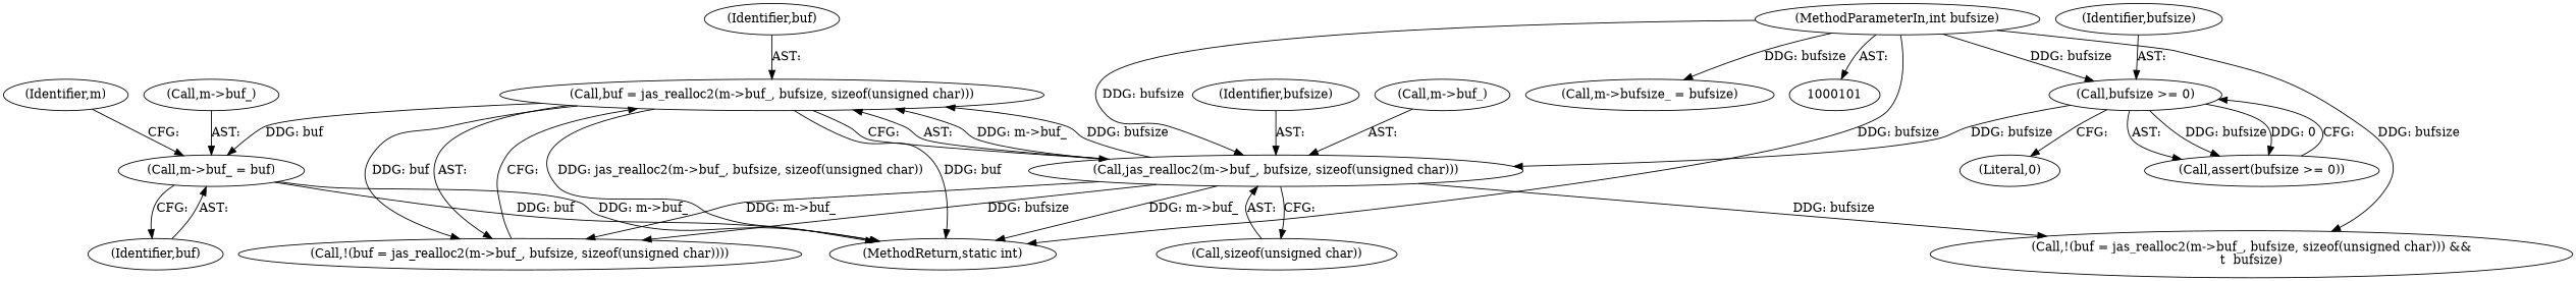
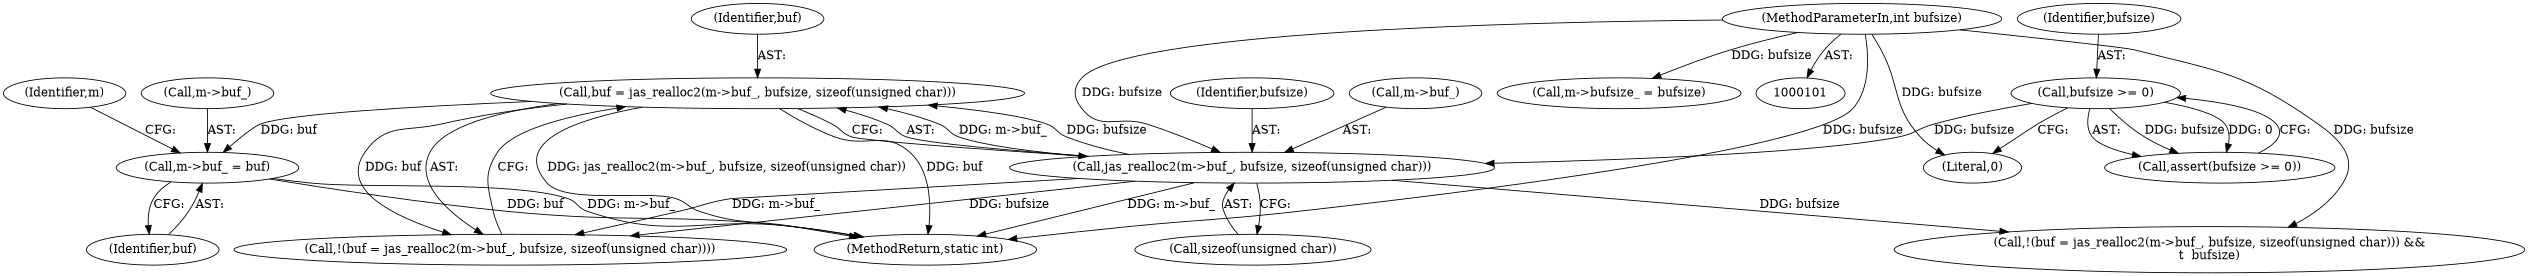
  digraph {
    n1 [label="(Call,m->buf_ = buf)"]
    n2 [label="(Identifier,buf)"]
    n3 [label="(MethodReturn,static int)"]
    n4 [label="(Call,buf = jas_realloc2(m->buf_, bufsize, sizeof(unsigned char)))"]
    n5 [label="(Call,jas_realloc2(m->buf_, bufsize, sizeof(unsigned char)))"]
    n6 [label="(Call,!(buf = jas_realloc2(m->buf_, bufsize, sizeof(unsigned char))))"]
    n7 [label="(Call,sizeof(unsigned char))"]
    n8 [label="(Call,!(buf = jas_realloc2(m->buf_, bufsize, sizeof(unsigned char))) &&\n\t  bufsize)"]
    n9 [label="(Call,bufsize >= 0)"]
    n10 [label="(Literal,0)"]
    n11 [label="(Call,assert(bufsize >= 0))"]
    n12 [label="(MethodParameterIn,int bufsize)"]
    n13 [label="(Call,m->bufsize_ = bufsize)"]
    1000101
    n15 [label="(Identifier,buf)"]
    n16 [label="(Identifier,m)"]
    n17 [label="(Call,m->buf_)"]
    n18 [label="(Identifier,bufsize)"]
    n19 [label="(Identifier,bufsize)"]
    n20 [label="(Call,m->buf_)"]
    n1 -> n2 [label="CFG: "]
    n1 -> n3 [label="DDG: m->buf_"]
    n1 -> n3 [label="DDG: buf"]
    n2 -> n1 [label="AST: "]
    n4 -> n1 [label="DDG: buf"]
    n4 -> n3 [label="DDG: buf"]
    n4 -> n3 [label="DDG: jas_realloc2(m->buf_, bufsize, sizeof(unsigned char))"]
    n4 -> n5 [label="CFG: "]
    n4 -> n6 [label="AST: "]
    n4 -> n6 [label="DDG: buf"]
    n5 -> n3 [label="DDG: m->buf_"]
    n5 -> n4 [label="AST: "]
    n5 -> n4 [label="DDG: m->buf_"]
    n5 -> n4 [label="DDG: bufsize"]
    n5 -> n6 [label="DDG: m->buf_"]
    n5 -> n6 [label="DDG: bufsize"]
    n5 -> n7 [label="CFG: "]
    n5 -> n8 [label="DDG: bufsize"]
    n6 -> n4 [label="CFG: "]
    n7 -> n5 [label="AST: "]
    n9 -> n5 [label="DDG: bufsize"]
    n9 -> n10 [label="CFG: "]
    n9 -> n11 [label="AST: "]
    n9 -> n11 [label="DDG: bufsize"]
    n9 -> n11 [label="DDG: 0"]
    n11 -> n9 [label="CFG: "]
    n12 -> n3 [label="DDG: bufsize"]
    n12 -> n5 [label="DDG: bufsize"]
    n12 -> n8 [label="DDG: bufsize"]
-   n12 -> n9 [label="DDG: bufsize"]
+   n12 -> n10 [label="DDG: bufsize"]
    n12 -> n13 [label="DDG: bufsize"]
    n12 -> 1000101 [label="AST: "]
    n15 -> n4 [label="AST: "]
    n16 -> n1 [label="CFG: "]
    n17 -> n5 [label="AST: "]
    n18 -> n9 [label="AST: "]
    n19 -> n5 [label="AST: "]
    n20 -> n1 [label="AST: "]
  }
